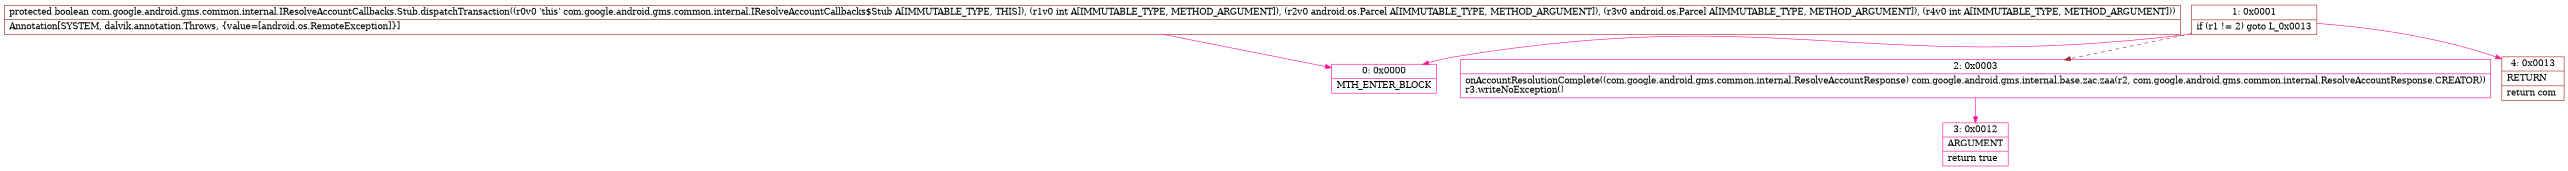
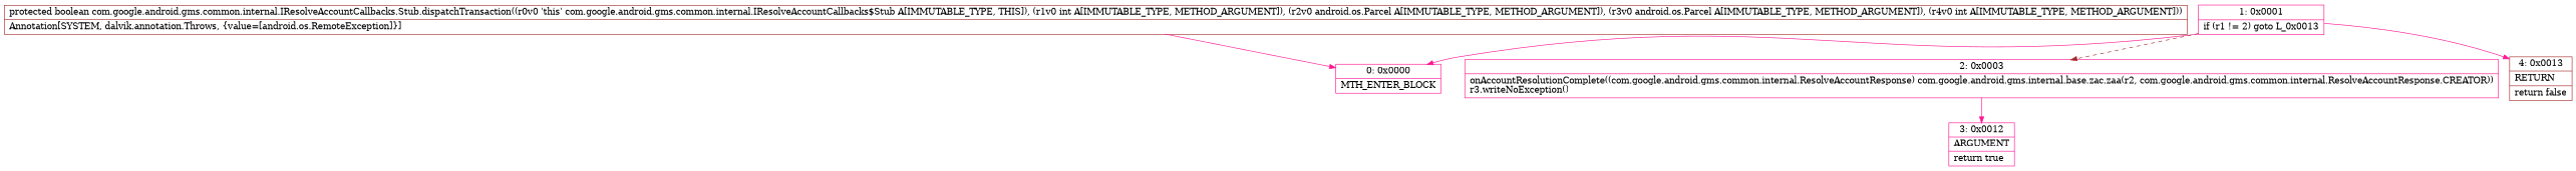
  digraph {
    node [color=deeppink shape=record]
    edge [color=deeppink]
    n1 [label="{0\:\ 0x0000|MTH_ENTER_BLOCK\l}"]
-   n2 [color=brown label="{1\:\ 0x0001|if (r1 != 2) goto L_0x0013\l}"]
+   n2 [label="{1\:\ 0x0001|if (r1 != 2) goto L_0x0013\l}"]
    n3 [label="{2\:\ 0x0003|onAccountResolutionComplete((com.google.android.gms.common.internal.ResolveAccountResponse) com.google.android.gms.internal.base.zac.zaa(r2, com.google.android.gms.common.internal.ResolveAccountResponse.CREATOR))\lr3.writeNoException()\l}"]
-   n4 [color=brown label="{4\:\ 0x0013|RETURN\l|return com\l}"]
+   n4 [color=brown label="{4\:\ 0x0013|RETURN\l|return false\l}"]
    n5 [label="{3\:\ 0x0012|ARGUMENT\l|return true\l}"]
    n6 [color=brown label="{protected boolean com.google.android.gms.common.internal.IResolveAccountCallbacks.Stub.dispatchTransaction((r0v0 'this' com.google.android.gms.common.internal.IResolveAccountCallbacks$Stub A[IMMUTABLE_TYPE, THIS]), (r1v0 int A[IMMUTABLE_TYPE, METHOD_ARGUMENT]), (r2v0 android.os.Parcel A[IMMUTABLE_TYPE, METHOD_ARGUMENT]), (r3v0 android.os.Parcel A[IMMUTABLE_TYPE, METHOD_ARGUMENT]), (r4v0 int A[IMMUTABLE_TYPE, METHOD_ARGUMENT]))  | Annotation[SYSTEM, dalvik.annotation.Throws, \{value=[android.os.RemoteException]\}]\l}"]
    n2 -> n1
    n2 -> n3 [color=brown style=dashed]
    n2 -> n4
    n3 -> n5
    n6 -> n1
  }
